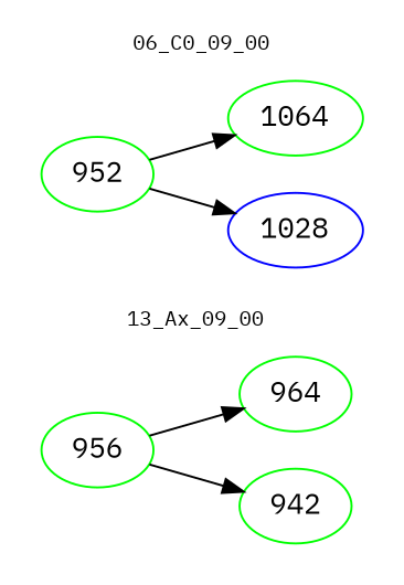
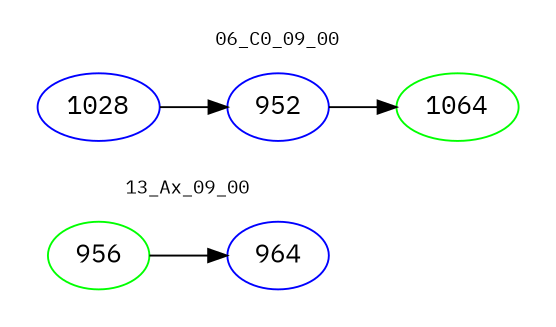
  digraph {
    fontname="IBM Plex Mono"
    rankdir=LR
    node [color=green fontname="IBM Plex Mono"]
    edge [color=black fontname="IBM Plex Mono"]
    n1 [label=956]
-   n2 [label=942]
-   n3 [label=964]
+   n3 [color=blue label=964]
    n4 [color=blue label=1028]
-   n5 [label=952]
+   n5 [color=blue label=952]
    n6 [label=1064]
    subgraph cluster_1 {
      color=white
      fontsize=10
      label="13_Ax_09_00"
      n1
-     n2
      n3
    }
    subgraph cluster_2 {
      color=white
      fontsize=10
      label="06_C0_09_00"
      n4
      n5
      n6
    }
-   n1 -> n2
    n1 -> n3
-   n5 -> n4
+   n4 -> n5
    n5 -> n6
  }
